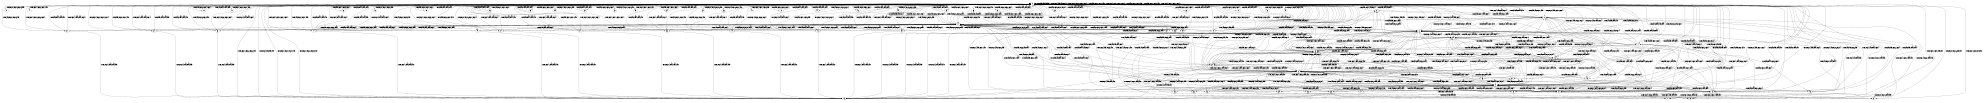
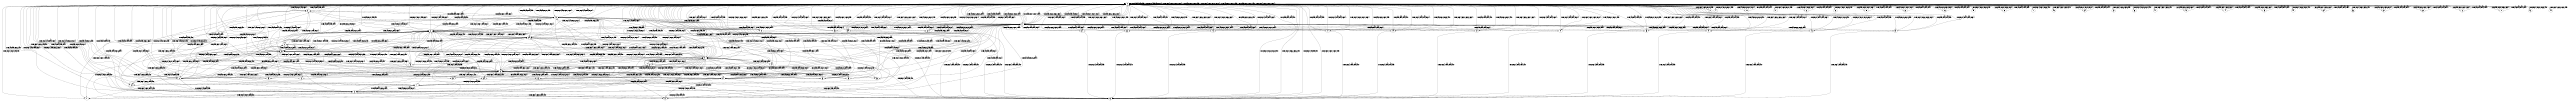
  digraph {
    node [shape=ellipse]
    n1 [label=0]
    n2 [label=1]
    n3 [label=2]
    n4 [label=3]
    n5 [label=4]
    n6 [label=5]
    n7 [label=6]
    n8 [label=7]
    n9 [label=8]
    n10 [label=9]
    n11 [label=10]
    n12 [label=11]
    n13 [label=12]
    n14 [label=13]
    n15 [label=14]
    n16 [label=15]
    n17 [label=16]
    n18 [label=17]
    n19 [label=18]
    n20 [label=19]
    n21 [label=20]
    n22 [label=21]
    n23 [label=22]
    n24 [label=23]
    n25 [label=24]
-   n26 [label=25]
    n27 [label=26]
    n28 [label=27]
    n29 [label=28]
    n30 [label=29]
    n31 [label=30]
    n32 [label=31]
    n33 [label=92]
    n34 [label=33]
    n35 [label=34]
    n36 [label=35]
    n37 [label=37]
    n38 [label=38]
    n39 [label=39]
    n40 [label=40]
    n41 [label=41]
    n42 [label=42]
    n43 [label=43]
    n44 [label=44]
    n45 [label=45]
    n46 [label=46]
    n47 [label=47]
    n48 [label=48]
    n49 [label=49]
    n50 [label=50]
    n51 [label=51]
    n52 [label=52]
    n53 [label=53]
    n54 [label=54]
    n55 [label=55]
    n56 [label=56]
    n57 [label=57]
    n58 [label=58]
    n59 [label=59]
    n60 [label=60]
    n61 [label=61]
    n62 [label=62]
    n63 [label=63]
    n64 [label=64]
    n65 [label=65]
    n66 [label=66]
    n67 [label=67]
    n68 [label=68]
    n69 [label=69]
    n70 [label=70]
    n71 [label=71]
    n72 [label=72]
    n73 [label=73]
    n74 [label=79]
    n1 -> n1 [label="<none;idle;idle;idle;idle>"]
    n1 -> n1 [label="<none;req_r4;idle;idle;req_r4>"]
    n1 -> n1 [label="<none;req_r4;req_r2;req_r2;req_r4>"]
    n1 -> n1 [label="<none;idle;req_r6;req_r6;idle>"]
    n1 -> n1 [label="<none;req_r4;req_r7;req_r7;req_r4>"]
    n1 -> n1 [label="<none;idle;req_r2;req_r2;idle>"]
    n1 -> n1 [label="<none;idle;req_r7;req_r7;idle>"]
    n1 -> n1 [label="<none;req_r4;req_r6;req_r6;req_r4>"]
    n1 -> n2 [label="<none;req_r4;req_r7;idle;idle>"]
    n1 -> n3 [label="<none;req_r4;req_r6;req_r3;idle>"]
    n1 -> n4 [label="<none;idle;req_r7;idle;req_r4>"]
    n1 -> n5 [label="<none;req_r4;req_r6;req_r7;idle>"]
    n1 -> n6 [label="<none;req_r4;req_r2;idle;idle>"]
    n1 -> n7 [label="<none;idle;req_r7;idle;idle>"]
    n1 -> n7 [label="<none;req_r4;req_r7;idle;req_r4>"]
    n1 -> n8 [label="<none;idle;req_r2;idle;req_r4>"]
    n1 -> n9 [label="<none;req_r4;req_r6;idle;req_r4>"]
    n1 -> n9 [label="<none;idle;req_r6;idle;idle>"]
    n1 -> n10 [label="<none;idle;req_r2;idle;idle>"]
    n1 -> n10 [label="<none;req_r4;req_r2;idle;req_r4>"]
    n1 -> n11 [label="<none;idle;req_r6;req_r7;req_r4>"]
    n1 -> n12 [label="<none;req_r4;req_r2;req_r7;idle>"]
    n1 -> n13 [label="<none;idle;req_r6;idle;req_r4>"]
    n1 -> n14 [label="<none;req_r4;req_r2;req_r2;idle>"]
    n1 -> n14 [label="<none;req_r4;req_r6;req_r6;idle>"]
    n1 -> n14 [label="<none;req_r4;idle;idle;idle>"]
    n1 -> n14 [label="<none;req_r4;req_r7;req_r7;idle>"]
    n1 -> n15 [label="<none;idle;req_r2;req_r2;req_r4>"]
    n1 -> n15 [label="<none;idle;idle;idle;req_r4>"]
    n1 -> n15 [label="<none;idle;req_r7;req_r7;req_r4>"]
    n1 -> n15 [label="<none;idle;req_r6;req_r6;req_r4>"]
    n1 -> n16 [label="<none;idle;idle;req_r8;req_r4>"]
    n1 -> n17 [label="<none;idle;req_r7;req_r3;req_r4>"]
    n1 -> n18 [label="<none;req_r4;req_r2;req_r7;req_r4>"]
    n1 -> n18 [label="<none;idle;req_r2;req_r7;idle>"]
    n1 -> n19 [label="<none;req_r4;req_r7;req_r3;idle>"]
    n1 -> n20 [label="<none;idle;req_r2;req_r3;idle>"]
    n1 -> n20 [label="<none;req_r4;req_r2;req_r3;req_r4>"]
    n1 -> n21 [label="<none;idle;req_r2;req_r7;req_r4>"]
    n1 -> n22 [label="<none;idle;req_r6;req_r7;idle>"]
    n1 -> n22 [label="<none;req_r4;req_r6;req_r7;req_r4>"]
    n1 -> n23 [label="<none;req_r4;req_r6;idle;idle>"]
    n1 -> n24 [label="<none;idle;idle;req_r7;req_r4>"]
    n1 -> n25 [label="<none;idle;idle;req_r7;idle>"]
    n1 -> n25 [label="<none;req_r4;idle;req_r7;req_r4>"]
-   n1 -> n26 [label="<none;req_r4;idle;req_r7;idle>"]
    n1 -> n27 [label="<none;idle;req_r7;req_r1;req_r4>"]
    n1 -> n28 [label="<none;req_r4;req_r7;req_r1;req_r4>"]
    n1 -> n28 [label="<none;idle;req_r7;req_r1;idle>"]
    n1 -> n29 [label="<none;idle;req_r6;req_r2;req_r4>"]
    n1 -> n30 [label="<none;req_r4;req_r2;req_r6;idle>"]
    n1 -> n31 [label="<none;idle;req_r2;req_r6;req_r4>"]
    n1 -> n32 [label="<none;req_r4;req_r7;req_r6;idle>"]
    n1 -> n33 [label="<none;req_r4;req_r7;req_r2;idle>"]
    n1 -> n34 [label="<none;idle;req_r7;req_r2;idle>"]
    n1 -> n34 [label="<none;req_r4;req_r7;req_r2;req_r4>"]
    n1 -> n35 [label="<none;idle;req_r7;req_r2;req_r4>"]
    n1 -> n36 [label="<none;idle;idle;req_r6;idle>"]
    n1 -> n36 [label="<none;req_r4;idle;req_r6;req_r4>"]
    n1 -> n37 [label="<none;req_r4;req_r6;req_r8;idle>"]
    n1 -> n38 [label="<none;req_r4;req_r6;req_r1;idle>"]
    n1 -> n39 [label="<none;req_r4;idle;req_r3;idle>"]
    n1 -> n40 [label="<none;idle;req_r6;req_r8;idle>"]
    n1 -> n40 [label="<none;req_r4;req_r6;req_r8;req_r4>"]
    n1 -> n41 [label="<none;req_r4;req_r7;req_r8;idle>"]
    n1 -> n42 [label="<none;idle;req_r6;req_r3;req_r4>"]
    n1 -> n43 [label="<none;idle;idle;req_r2;req_r4>"]
    n1 -> n44 [label="<none;idle;req_r7;req_r6;req_r4>"]
    n1 -> n45 [label="<none;idle;idle;req_r6;req_r4>"]
    n1 -> n46 [label="<none;idle;req_r2;req_r3;req_r4>"]
    n1 -> n47 [label="<none;req_r4;idle;req_r6;idle>"]
    n1 -> n48 [label="<none;idle;req_r7;req_r6;idle>"]
    n1 -> n48 [label="<none;req_r4;req_r7;req_r6;req_r4>"]
    n1 -> n49 [label="<none;req_r4;req_r6;req_r2;idle>"]
    n1 -> n50 [label="<none;idle;req_r6;req_r3;idle>"]
    n1 -> n50 [label="<none;req_r4;req_r6;req_r3;req_r4>"]
    n1 -> n51 [label="<none;req_r4;req_r7;req_r8;req_r4>"]
    n1 -> n51 [label="<none;idle;req_r7;req_r8;idle>"]
    n1 -> n52 [label="<none;req_r4;idle;req_r1;idle>"]
    n1 -> n53 [label="<none;req_r4;req_r7;req_r3;req_r4>"]
    n1 -> n53 [label="<none;idle;req_r7;req_r3;idle>"]
    n1 -> n54 [label="<none;idle;req_r7;req_r8;req_r4>"]
    n1 -> n55 [label="<none;req_r4;idle;req_r2;idle>"]
    n1 -> n56 [label="<none;req_r4;req_r2;req_r8;idle>"]
    n1 -> n57 [label="<none;idle;req_r6;req_r8;req_r4>"]
    n1 -> n58 [label="<none;req_r4;idle;req_r8;idle>"]
    n1 -> n59 [label="<none;req_r4;req_r6;req_r1;req_r4>"]
    n1 -> n59 [label="<none;idle;req_r6;req_r1;idle>"]
    n1 -> n60 [label="<none;req_r4;idle;req_r2;req_r4>"]
    n1 -> n60 [label="<none;idle;idle;req_r2;idle>"]
    n1 -> n61 [label="<none;idle;req_r2;req_r6;idle>"]
    n1 -> n61 [label="<none;req_r4;req_r2;req_r6;req_r4>"]
    n1 -> n62 [label="<none;idle;req_r6;req_r1;req_r4>"]
    n1 -> n63 [label="<none;idle;idle;req_r3;idle>"]
    n1 -> n63 [label="<none;req_r4;idle;req_r3;req_r4>"]
    n1 -> n64 [label="<none;req_r4;req_r2;req_r1;req_r4>"]
    n1 -> n64 [label="<none;idle;req_r2;req_r1;idle>"]
    n1 -> n65 [label="<none;idle;idle;req_r3;req_r4>"]
    n1 -> n66 [label="<none;idle;req_r6;req_r2;idle>"]
    n1 -> n66 [label="<none;req_r4;req_r6;req_r2;req_r4>"]
    n1 -> n67 [label="<none;idle;idle;req_r1;req_r4>"]
    n1 -> n68 [label="<none;idle;req_r2;req_r1;req_r4>"]
    n1 -> n69 [label="<none;req_r4;idle;req_r8;req_r4>"]
    n1 -> n69 [label="<none;idle;idle;req_r8;idle>"]
    n1 -> n70 [label="<none;idle;idle;req_r1;idle>"]
    n1 -> n70 [label="<none;req_r4;idle;req_r1;req_r4>"]
    n1 -> n71 [label="<none;idle;req_r2;req_r8;req_r4>"]
    n1 -> n72 [label="<none;req_r4;req_r2;req_r8;req_r4>"]
    n1 -> n72 [label="<none;idle;req_r2;req_r8;idle>"]
    n1 -> n73 [label="<none;req_r4;req_r2;req_r3;idle>"]
    n1 -> n74 [label="<none;req_r4;req_r2;req_r1;idle>"]
    n4 -> n1 [label="<none;idle;relall;idle;relall>"]
    n4 -> n36 [label="<none;idle;relall;req_r6;relall>"]
    n4 -> n60 [label="<none;idle;relall;req_r2;relall>"]
    n4 -> n63 [label="<none;idle;relall;req_r3;relall>"]
    n4 -> n69 [label="<none;idle;relall;req_r8;relall>"]
    n4 -> n70 [label="<none;idle;relall;req_r1;relall>"]
    n7 -> n1 [label="<none;idle;relall;idle;idle>"]
    n7 -> n1 [label="<none;req_r4;relall;idle;req_r4>"]
    n7 -> n14 [label="<none;req_r4;relall;idle;idle>"]
    n7 -> n15 [label="<none;idle;relall;idle;req_r4>"]
    n7 -> n16 [label="<none;idle;relall;req_r8;req_r4>"]
    n7 -> n36 [label="<none;idle;relall;req_r6;idle>"]
    n7 -> n36 [label="<none;req_r4;relall;req_r6;req_r4>"]
    n7 -> n39 [label="<none;req_r4;relall;req_r3;idle>"]
    n7 -> n43 [label="<none;idle;relall;req_r2;req_r4>"]
    n7 -> n45 [label="<none;idle;relall;req_r6;req_r4>"]
    n7 -> n47 [label="<none;req_r4;relall;req_r6;idle>"]
    n7 -> n52 [label="<none;req_r4;relall;req_r1;idle>"]
    n7 -> n55 [label="<none;req_r4;relall;req_r2;idle>"]
    n7 -> n58 [label="<none;req_r4;relall;req_r8;idle>"]
    n7 -> n60 [label="<none;req_r4;relall;req_r2;req_r4>"]
    n7 -> n60 [label="<none;idle;relall;req_r2;idle>"]
    n7 -> n63 [label="<none;idle;relall;req_r3;idle>"]
    n7 -> n63 [label="<none;req_r4;relall;req_r3;req_r4>"]
    n7 -> n65 [label="<none;idle;relall;req_r3;req_r4>"]
    n7 -> n67 [label="<none;idle;relall;req_r1;req_r4>"]
    n7 -> n69 [label="<none;req_r4;relall;req_r8;req_r4>"]
    n7 -> n69 [label="<none;idle;relall;req_r8;idle>"]
    n7 -> n70 [label="<none;idle;relall;req_r1;idle>"]
    n7 -> n70 [label="<none;req_r4;relall;req_r1;req_r4>"]
    n8 -> n1 [label="<none;idle;relall;idle;relall>"]
    n8 -> n25 [label="<none;idle;relall;req_r7;relall>"]
    n8 -> n36 [label="<none;idle;relall;req_r6;relall>"]
    n8 -> n63 [label="<none;idle;relall;req_r3;relall>"]
    n8 -> n69 [label="<none;idle;relall;req_r8;relall>"]
    n8 -> n70 [label="<none;idle;relall;req_r1;relall>"]
    n9 -> n1 [label="<none;idle;relall;idle;idle>"]
    n9 -> n1 [label="<none;req_r4;relall;idle;req_r4>"]
    n9 -> n14 [label="<none;req_r4;relall;idle;idle>"]
    n9 -> n15 [label="<none;idle;relall;idle;req_r4>"]
    n9 -> n16 [label="<none;idle;relall;req_r8;req_r4>"]
    n9 -> n24 [label="<none;idle;relall;req_r7;req_r4>"]
    n9 -> n25 [label="<none;idle;relall;req_r7;idle>"]
    n9 -> n25 [label="<none;req_r4;relall;req_r7;req_r4>"]
-   n9 -> n26 [label="<none;req_r4;relall;req_r7;idle>"]
    n9 -> n39 [label="<none;req_r4;relall;req_r3;idle>"]
    n9 -> n43 [label="<none;idle;relall;req_r2;req_r4>"]
    n9 -> n52 [label="<none;req_r4;relall;req_r1;idle>"]
    n9 -> n55 [label="<none;req_r4;relall;req_r2;idle>"]
    n9 -> n58 [label="<none;req_r4;relall;req_r8;idle>"]
    n9 -> n60 [label="<none;req_r4;relall;req_r2;req_r4>"]
    n9 -> n60 [label="<none;idle;relall;req_r2;idle>"]
    n9 -> n63 [label="<none;idle;relall;req_r3;idle>"]
    n9 -> n63 [label="<none;req_r4;relall;req_r3;req_r4>"]
    n9 -> n65 [label="<none;idle;relall;req_r3;req_r4>"]
    n9 -> n67 [label="<none;idle;relall;req_r1;req_r4>"]
    n9 -> n69 [label="<none;req_r4;relall;req_r8;req_r4>"]
    n9 -> n69 [label="<none;idle;relall;req_r8;idle>"]
    n9 -> n70 [label="<none;idle;relall;req_r1;idle>"]
    n9 -> n70 [label="<none;req_r4;relall;req_r1;req_r4>"]
    n10 -> n1 [label="<none;idle;relall;idle;idle>"]
    n10 -> n1 [label="<none;req_r4;relall;idle;req_r4>"]
    n10 -> n14 [label="<none;req_r4;relall;idle;idle>"]
    n10 -> n15 [label="<none;idle;relall;idle;req_r4>"]
    n10 -> n16 [label="<none;idle;relall;req_r8;req_r4>"]
    n10 -> n24 [label="<none;idle;relall;req_r7;req_r4>"]
    n10 -> n25 [label="<none;idle;relall;req_r7;idle>"]
    n10 -> n25 [label="<none;req_r4;relall;req_r7;req_r4>"]
-   n10 -> n26 [label="<none;req_r4;relall;req_r7;idle>"]
    n10 -> n36 [label="<none;req_r4;relall;req_r6;req_r4>"]
    n10 -> n36 [label="<none;idle;relall;req_r6;idle>"]
    n10 -> n39 [label="<none;req_r4;relall;req_r3;idle>"]
    n10 -> n45 [label="<none;idle;relall;req_r6;req_r4>"]
    n10 -> n47 [label="<none;req_r4;relall;req_r6;idle>"]
    n10 -> n52 [label="<none;req_r4;relall;req_r1;idle>"]
    n10 -> n58 [label="<none;req_r4;relall;req_r8;idle>"]
    n10 -> n63 [label="<none;req_r4;relall;req_r3;req_r4>"]
    n10 -> n63 [label="<none;idle;relall;req_r3;idle>"]
    n10 -> n65 [label="<none;idle;relall;req_r3;req_r4>"]
    n10 -> n67 [label="<none;idle;relall;req_r1;req_r4>"]
    n10 -> n69 [label="<none;idle;relall;req_r8;idle>"]
    n10 -> n69 [label="<none;req_r4;relall;req_r8;req_r4>"]
    n10 -> n70 [label="<none;idle;relall;req_r1;idle>"]
    n10 -> n70 [label="<none;req_r4;relall;req_r1;req_r4>"]
    n11 -> n1 [label="<none;idle;relall;relall;relall>"]
    n13 -> n1 [label="<none;idle;relall;idle;relall>"]
    n13 -> n25 [label="<none;idle;relall;req_r7;relall>"]
    n13 -> n60 [label="<none;idle;relall;req_r2;relall>"]
    n13 -> n63 [label="<none;idle;relall;req_r3;relall>"]
    n13 -> n69 [label="<none;idle;relall;req_r8;relall>"]
    n13 -> n70 [label="<none;idle;relall;req_r1;relall>"]
    n15 -> n1 [label="<none;idle;req_r6;req_r6;relall>"]
    n15 -> n1 [label="<none;idle;idle;idle;relall>"]
    n15 -> n1 [label="<none;idle;req_r2;req_r2;relall>"]
    n15 -> n1 [label="<none;idle;req_r7;req_r7;relall>"]
    n15 -> n7 [label="<none;idle;req_r7;idle;relall>"]
    n15 -> n9 [label="<none;idle;req_r6;idle;relall>"]
    n15 -> n10 [label="<none;idle;req_r2;idle;relall>"]
    n15 -> n18 [label="<none;idle;req_r2;req_r7;relall>"]
    n15 -> n20 [label="<none;idle;req_r2;req_r3;relall>"]
    n15 -> n22 [label="<none;idle;req_r6;req_r7;relall>"]
    n15 -> n25 [label="<none;idle;idle;req_r7;relall>"]
    n15 -> n28 [label="<none;idle;req_r7;req_r1;relall>"]
    n15 -> n34 [label="<none;idle;req_r7;req_r2;relall>"]
    n15 -> n36 [label="<none;idle;idle;req_r6;relall>"]
    n15 -> n40 [label="<none;idle;req_r6;req_r8;relall>"]
    n15 -> n48 [label="<none;idle;req_r7;req_r6;relall>"]
    n15 -> n50 [label="<none;idle;req_r6;req_r3;relall>"]
    n15 -> n51 [label="<none;idle;req_r7;req_r8;relall>"]
    n15 -> n53 [label="<none;idle;req_r7;req_r3;relall>"]
    n15 -> n59 [label="<none;idle;req_r6;req_r1;relall>"]
    n15 -> n60 [label="<none;idle;idle;req_r2;relall>"]
    n15 -> n61 [label="<none;idle;req_r2;req_r6;relall>"]
    n15 -> n63 [label="<none;idle;idle;req_r3;relall>"]
    n15 -> n64 [label="<none;idle;req_r2;req_r1;relall>"]
    n15 -> n66 [label="<none;idle;req_r6;req_r2;relall>"]
    n15 -> n69 [label="<none;idle;idle;req_r8;relall>"]
    n15 -> n70 [label="<none;idle;idle;req_r1;relall>"]
    n15 -> n72 [label="<none;idle;req_r2;req_r8;relall>"]
    n16 -> n1 [label="<none;idle;idle;relall;relall>"]
    n16 -> n7 [label="<none;idle;req_r7;relall;relall>"]
    n16 -> n9 [label="<none;idle;req_r6;relall;relall>"]
    n16 -> n10 [label="<none;idle;req_r2;relall;relall>"]
    n17 -> n1 [label="<none;idle;relall;relall;relall>"]
    n18 -> n1 [label="<none;idle;relall;relall;idle>"]
    n18 -> n1 [label="<none;req_r4;relall;relall;req_r4>"]
    n18 -> n14 [label="<none;req_r4;relall;relall;idle>"]
    n18 -> n15 [label="<none;idle;relall;relall;req_r4>"]
    n20 -> n1 [label="<none;idle;relall;relall;idle>"]
    n20 -> n1 [label="<none;req_r4;relall;relall;req_r4>"]
    n20 -> n14 [label="<none;req_r4;relall;relall;idle>"]
    n20 -> n15 [label="<none;idle;relall;relall;req_r4>"]
    n21 -> n1 [label="<none;idle;relall;relall;relall>"]
    n22 -> n1 [label="<none;req_r4;relall;relall;req_r4>"]
    n22 -> n1 [label="<none;idle;relall;relall;idle>"]
    n22 -> n14 [label="<none;req_r4;relall;relall;idle>"]
    n22 -> n15 [label="<none;idle;relall;relall;req_r4>"]
    n24 -> n1 [label="<none;idle;idle;relall;relall>"]
    n24 -> n9 [label="<none;idle;req_r6;relall;relall>"]
    n24 -> n10 [label="<none;idle;req_r2;relall;relall>"]
    n25 -> n1 [label="<none;idle;idle;relall;idle>"]
    n25 -> n1 [label="<none;req_r4;idle;relall;req_r4>"]
    n25 -> n6 [label="<none;req_r4;req_r2;relall;idle>"]
    n25 -> n8 [label="<none;idle;req_r2;relall;req_r4>"]
    n25 -> n9 [label="<none;idle;req_r6;relall;idle>"]
    n25 -> n9 [label="<none;req_r4;req_r6;relall;req_r4>"]
    n25 -> n10 [label="<none;idle;req_r2;relall;idle>"]
    n25 -> n10 [label="<none;req_r4;req_r2;relall;req_r4>"]
    n25 -> n13 [label="<none;idle;req_r6;relall;req_r4>"]
    n25 -> n14 [label="<none;req_r4;idle;relall;idle>"]
    n25 -> n15 [label="<none;idle;idle;relall;req_r4>"]
    n25 -> n23 [label="<none;req_r4;req_r6;relall;idle>"]
    n27 -> n1 [label="<none;idle;relall;relall;relall>"]
    n28 -> n1 [label="<none;idle;relall;relall;idle>"]
    n28 -> n1 [label="<none;req_r4;relall;relall;req_r4>"]
    n28 -> n14 [label="<none;req_r4;relall;relall;idle>"]
    n28 -> n15 [label="<none;idle;relall;relall;req_r4>"]
    n29 -> n1 [label="<none;idle;relall;relall;relall>"]
    n31 -> n1 [label="<none;idle;relall;relall;relall>"]
    n34 -> n1 [label="<none;idle;relall;relall;idle>"]
    n34 -> n1 [label="<none;req_r4;relall;relall;req_r4>"]
    n34 -> n14 [label="<none;req_r4;relall;relall;idle>"]
    n34 -> n15 [label="<none;idle;relall;relall;req_r4>"]
    n35 -> n1 [label="<none;idle;relall;relall;relall>"]
    n36 -> n1 [label="<none;req_r4;idle;relall;req_r4>"]
    n36 -> n1 [label="<none;idle;idle;relall;idle>"]
    n36 -> n2 [label="<none;req_r4;req_r7;relall;idle>"]
    n36 -> n4 [label="<none;idle;req_r7;relall;req_r4>"]
    n36 -> n6 [label="<none;req_r4;req_r2;relall;idle>"]
    n36 -> n7 [label="<none;idle;req_r7;relall;idle>"]
    n36 -> n7 [label="<none;req_r4;req_r7;relall;req_r4>"]
    n36 -> n8 [label="<none;idle;req_r2;relall;req_r4>"]
    n36 -> n10 [label="<none;req_r4;req_r2;relall;req_r4>"]
    n36 -> n10 [label="<none;idle;req_r2;relall;idle>"]
    n36 -> n14 [label="<none;req_r4;idle;relall;idle>"]
    n36 -> n15 [label="<none;idle;idle;relall;req_r4>"]
    n40 -> n1 [label="<none;req_r4;relall;relall;req_r4>"]
    n40 -> n1 [label="<none;idle;relall;relall;idle>"]
    n40 -> n14 [label="<none;req_r4;relall;relall;idle>"]
    n40 -> n15 [label="<none;idle;relall;relall;req_r4>"]
    n42 -> n1 [label="<none;idle;relall;relall;relall>"]
    n43 -> n1 [label="<none;idle;idle;relall;relall>"]
    n43 -> n7 [label="<none;idle;req_r7;relall;relall>"]
    n43 -> n9 [label="<none;idle;req_r6;relall;relall>"]
    n44 -> n1 [label="<none;idle;relall;relall;relall>"]
    n45 -> n1 [label="<none;idle;idle;relall;relall>"]
    n45 -> n7 [label="<none;idle;req_r7;relall;relall>"]
    n45 -> n10 [label="<none;idle;req_r2;relall;relall>"]
    n46 -> n1 [label="<none;idle;relall;relall;relall>"]
    n48 -> n1 [label="<none;idle;relall;relall;idle>"]
    n48 -> n1 [label="<none;req_r4;relall;relall;req_r4>"]
    n48 -> n14 [label="<none;req_r4;relall;relall;idle>"]
    n48 -> n15 [label="<none;idle;relall;relall;req_r4>"]
    n50 -> n1 [label="<none;idle;relall;relall;idle>"]
    n50 -> n1 [label="<none;req_r4;relall;relall;req_r4>"]
    n50 -> n14 [label="<none;req_r4;relall;relall;idle>"]
    n50 -> n15 [label="<none;idle;relall;relall;req_r4>"]
    n51 -> n1 [label="<none;req_r4;relall;relall;req_r4>"]
    n51 -> n1 [label="<none;idle;relall;relall;idle>"]
    n51 -> n14 [label="<none;req_r4;relall;relall;idle>"]
    n51 -> n15 [label="<none;idle;relall;relall;req_r4>"]
    n53 -> n1 [label="<none;idle;relall;relall;idle>"]
    n53 -> n1 [label="<none;req_r4;relall;relall;req_r4>"]
    n53 -> n14 [label="<none;req_r4;relall;relall;idle>"]
    n53 -> n15 [label="<none;idle;relall;relall;req_r4>"]
    n54 -> n1 [label="<none;idle;relall;relall;relall>"]
    n57 -> n1 [label="<none;idle;relall;relall;relall>"]
    n59 -> n1 [label="<none;idle;relall;relall;idle>"]
    n59 -> n1 [label="<none;req_r4;relall;relall;req_r4>"]
    n59 -> n14 [label="<none;req_r4;relall;relall;idle>"]
    n59 -> n15 [label="<none;idle;relall;relall;req_r4>"]
    n60 -> n1 [label="<none;idle;idle;relall;idle>"]
    n60 -> n1 [label="<none;req_r4;idle;relall;req_r4>"]
    n60 -> n2 [label="<none;req_r4;req_r7;relall;idle>"]
    n60 -> n4 [label="<none;idle;req_r7;relall;req_r4>"]
    n60 -> n7 [label="<none;req_r4;req_r7;relall;req_r4>"]
    n60 -> n7 [label="<none;idle;req_r7;relall;idle>"]
    n60 -> n9 [label="<none;req_r4;req_r6;relall;req_r4>"]
    n60 -> n9 [label="<none;idle;req_r6;relall;idle>"]
    n60 -> n13 [label="<none;idle;req_r6;relall;req_r4>"]
    n60 -> n14 [label="<none;req_r4;idle;relall;idle>"]
-   n60 -> n15 [label="<none;idle;idle;relall;req_r4>"]
+   n58 -> n15 [label="<none;idle;idle;relall;req_r4>"]
    n60 -> n23 [label="<none;req_r4;req_r6;relall;idle>"]
    n61 -> n1 [label="<none;idle;relall;relall;idle>"]
    n61 -> n1 [label="<none;req_r4;relall;relall;req_r4>"]
    n61 -> n14 [label="<none;req_r4;relall;relall;idle>"]
    n61 -> n15 [label="<none;idle;relall;relall;req_r4>"]
    n62 -> n1 [label="<none;idle;relall;relall;relall>"]
    n63 -> n1 [label="<none;idle;idle;relall;idle>"]
    n63 -> n1 [label="<none;req_r4;idle;relall;req_r4>"]
    n63 -> n2 [label="<none;req_r4;req_r7;relall;idle>"]
    n63 -> n4 [label="<none;idle;req_r7;relall;req_r4>"]
    n63 -> n6 [label="<none;req_r4;req_r2;relall;idle>"]
    n63 -> n7 [label="<none;req_r4;req_r7;relall;req_r4>"]
    n63 -> n7 [label="<none;idle;req_r7;relall;idle>"]
    n63 -> n8 [label="<none;idle;req_r2;relall;req_r4>"]
    n63 -> n9 [label="<none;req_r4;req_r6;relall;req_r4>"]
    n63 -> n9 [label="<none;idle;req_r6;relall;idle>"]
    n63 -> n10 [label="<none;req_r4;req_r2;relall;req_r4>"]
    n63 -> n10 [label="<none;idle;req_r2;relall;idle>"]
    n63 -> n13 [label="<none;idle;req_r6;relall;req_r4>"]
    n63 -> n14 [label="<none;req_r4;idle;relall;idle>"]
    n63 -> n15 [label="<none;idle;idle;relall;req_r4>"]
    n63 -> n23 [label="<none;req_r4;req_r6;relall;idle>"]
    n64 -> n1 [label="<none;req_r4;relall;relall;req_r4>"]
    n64 -> n1 [label="<none;idle;relall;relall;idle>"]
    n64 -> n14 [label="<none;req_r4;relall;relall;idle>"]
    n64 -> n15 [label="<none;idle;relall;relall;req_r4>"]
    n65 -> n1 [label="<none;idle;idle;relall;relall>"]
-   n65 -> n7 [label="<none;idle;req_r7;relall;relall>"]
+   n24 -> n7 [label="<none;idle;req_r7;relall;relall>"]
    n65 -> n9 [label="<none;idle;req_r6;relall;relall>"]
    n65 -> n10 [label="<none;idle;req_r2;relall;relall>"]
    n66 -> n1 [label="<none;req_r4;relall;relall;req_r4>"]
    n66 -> n1 [label="<none;idle;relall;relall;idle>"]
    n66 -> n14 [label="<none;req_r4;relall;relall;idle>"]
    n66 -> n15 [label="<none;idle;relall;relall;req_r4>"]
    n67 -> n1 [label="<none;idle;idle;relall;relall>"]
    n67 -> n7 [label="<none;idle;req_r7;relall;relall>"]
    n67 -> n9 [label="<none;idle;req_r6;relall;relall>"]
    n67 -> n10 [label="<none;idle;req_r2;relall;relall>"]
    n68 -> n1 [label="<none;idle;relall;relall;relall>"]
    n69 -> n1 [label="<none;req_r4;idle;relall;req_r4>"]
    n69 -> n1 [label="<none;idle;idle;relall;idle>"]
    n69 -> n2 [label="<none;req_r4;req_r7;relall;idle>"]
-   n10 -> n4 [label="<none;idle;req_r7;relall;req_r4>"]
+   n69 -> n4 [label="<none;idle;req_r7;relall;req_r4>"]
    n69 -> n6 [label="<none;req_r4;req_r2;relall;idle>"]
    n69 -> n7 [label="<none;idle;req_r7;relall;idle>"]
    n69 -> n7 [label="<none;req_r4;req_r7;relall;req_r4>"]
    n69 -> n8 [label="<none;idle;req_r2;relall;req_r4>"]
    n69 -> n9 [label="<none;req_r4;req_r6;relall;req_r4>"]
    n69 -> n9 [label="<none;idle;req_r6;relall;idle>"]
    n69 -> n10 [label="<none;idle;req_r2;relall;idle>"]
    n69 -> n10 [label="<none;req_r4;req_r2;relall;req_r4>"]
    n69 -> n13 [label="<none;idle;req_r6;relall;req_r4>"]
    n69 -> n14 [label="<none;req_r4;idle;relall;idle>"]
    n69 -> n15 [label="<none;idle;idle;relall;req_r4>"]
    n69 -> n23 [label="<none;req_r4;req_r6;relall;idle>"]
    n70 -> n1 [label="<none;req_r4;idle;relall;req_r4>"]
    n70 -> n1 [label="<none;idle;idle;relall;idle>"]
    n70 -> n2 [label="<none;req_r4;req_r7;relall;idle>"]
    n70 -> n4 [label="<none;idle;req_r7;relall;req_r4>"]
    n70 -> n6 [label="<none;req_r4;req_r2;relall;idle>"]
    n70 -> n7 [label="<none;idle;req_r7;relall;idle>"]
    n70 -> n7 [label="<none;req_r4;req_r7;relall;req_r4>"]
    n70 -> n8 [label="<none;idle;req_r2;relall;req_r4>"]
    n70 -> n9 [label="<none;idle;req_r6;relall;idle>"]
    n70 -> n9 [label="<none;req_r4;req_r6;relall;req_r4>"]
    n70 -> n10 [label="<none;req_r4;req_r2;relall;req_r4>"]
    n70 -> n10 [label="<none;idle;req_r2;relall;idle>"]
    n70 -> n13 [label="<none;idle;req_r6;relall;req_r4>"]
    n70 -> n14 [label="<none;req_r4;idle;relall;idle>"]
    n70 -> n15 [label="<none;idle;idle;relall;req_r4>"]
    n70 -> n23 [label="<none;req_r4;req_r6;relall;idle>"]
    n71 -> n1 [label="<none;idle;relall;relall;relall>"]
    n72 -> n1 [label="<none;req_r4;relall;relall;req_r4>"]
    n72 -> n1 [label="<none;idle;relall;relall;idle>"]
    n72 -> n14 [label="<none;req_r4;relall;relall;idle>"]
    n72 -> n15 [label="<none;idle;relall;relall;req_r4>"]
  }
